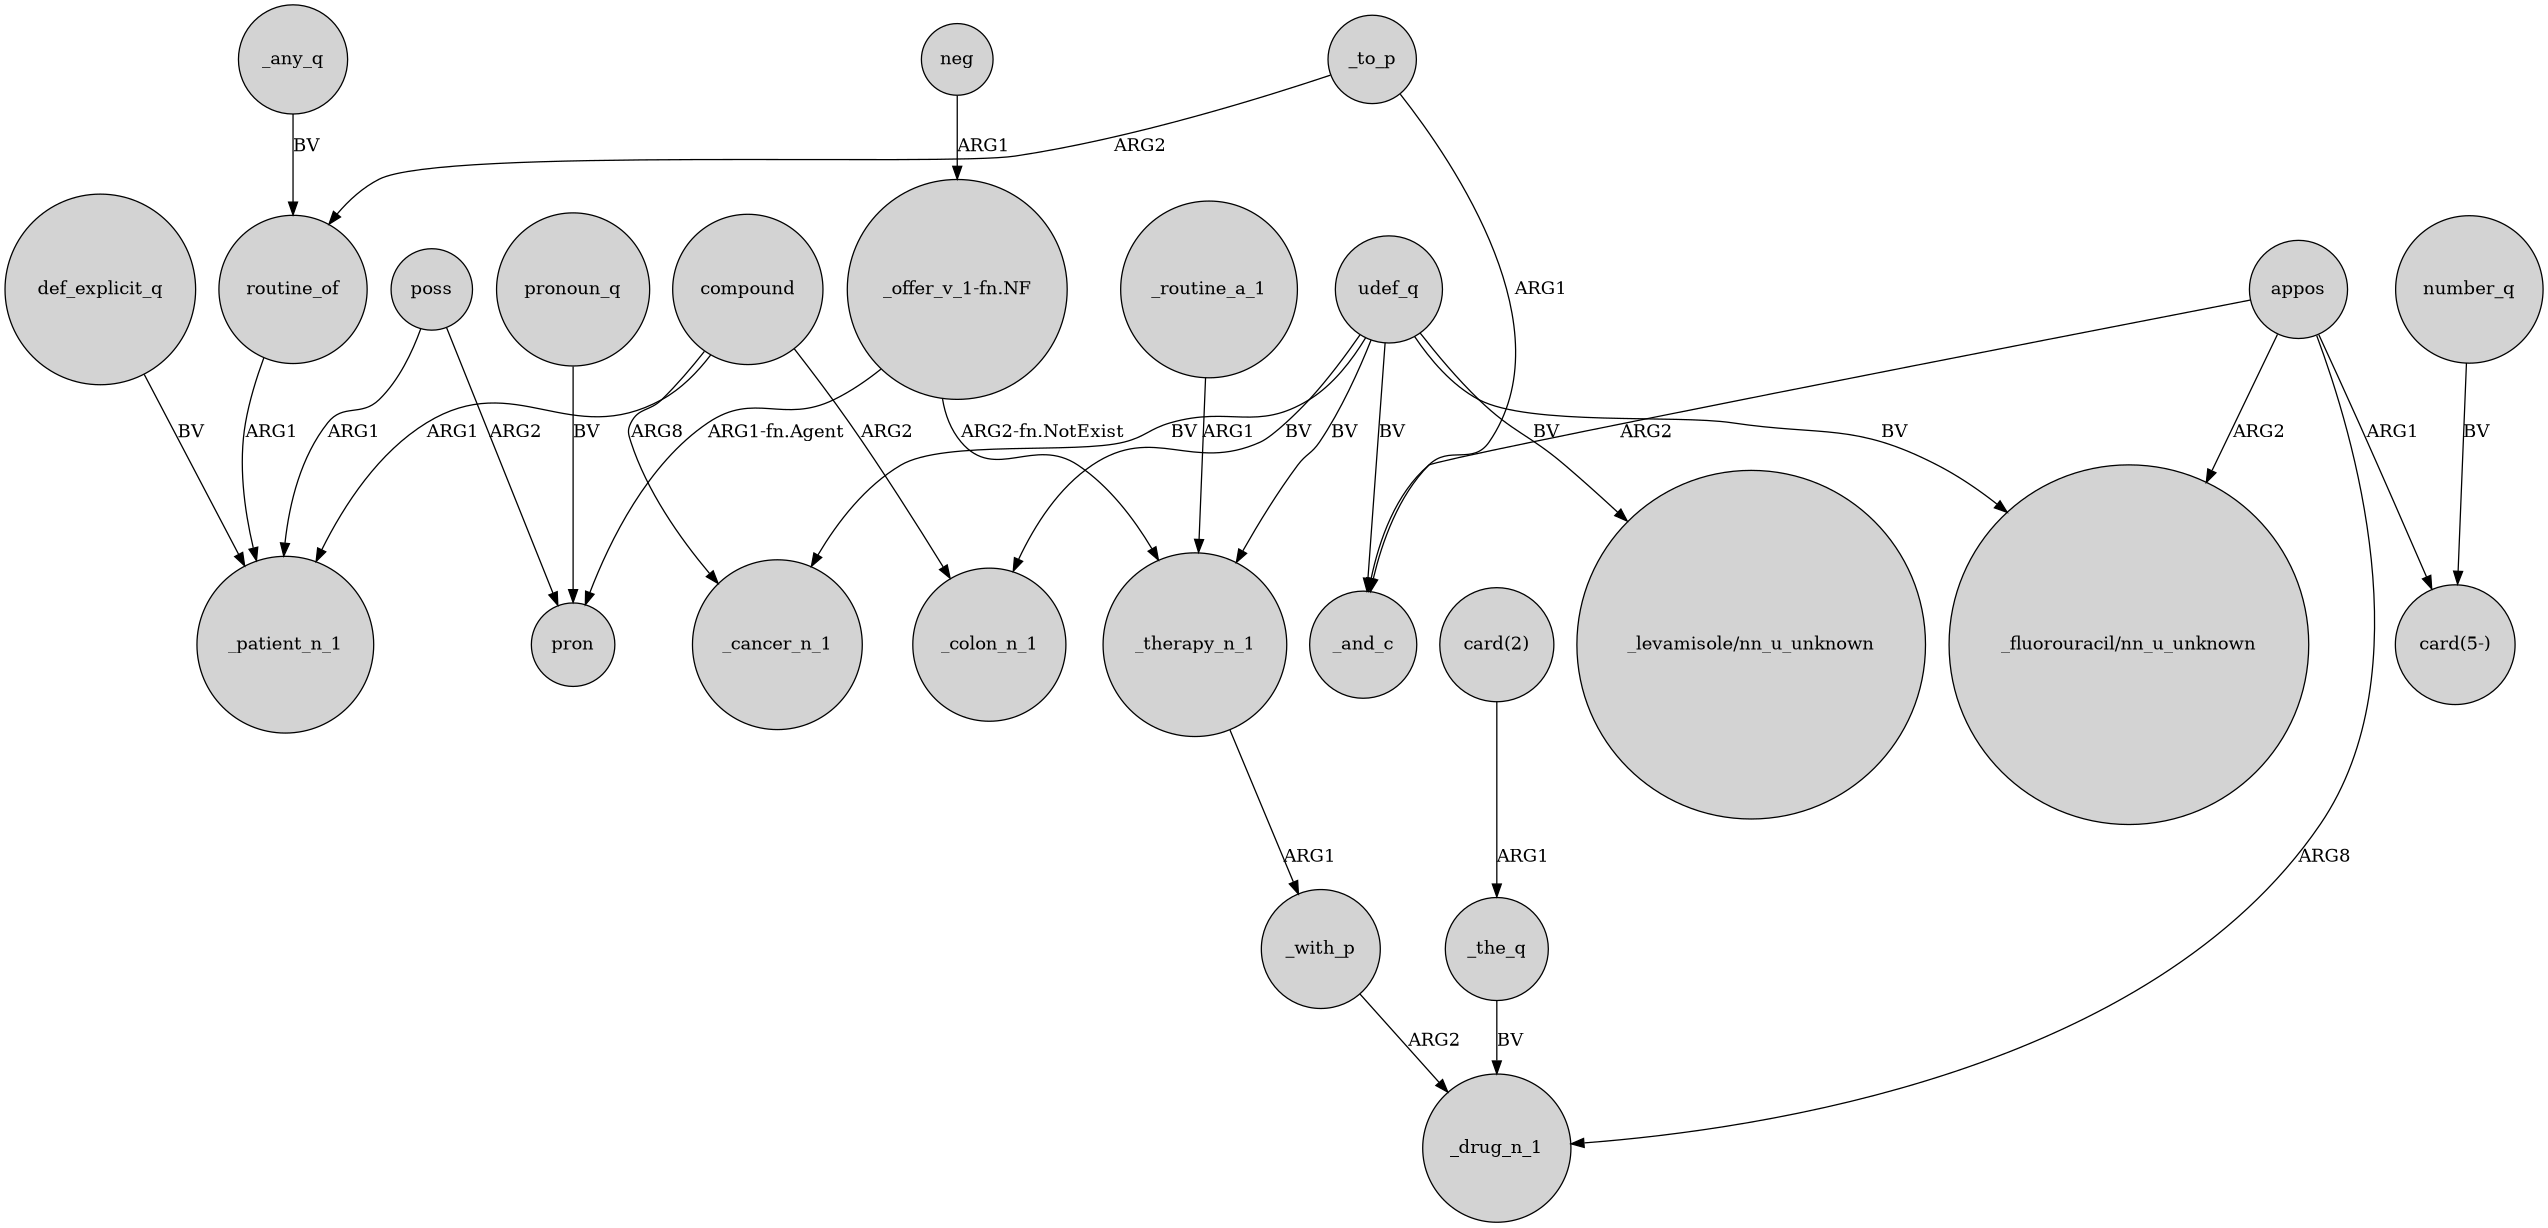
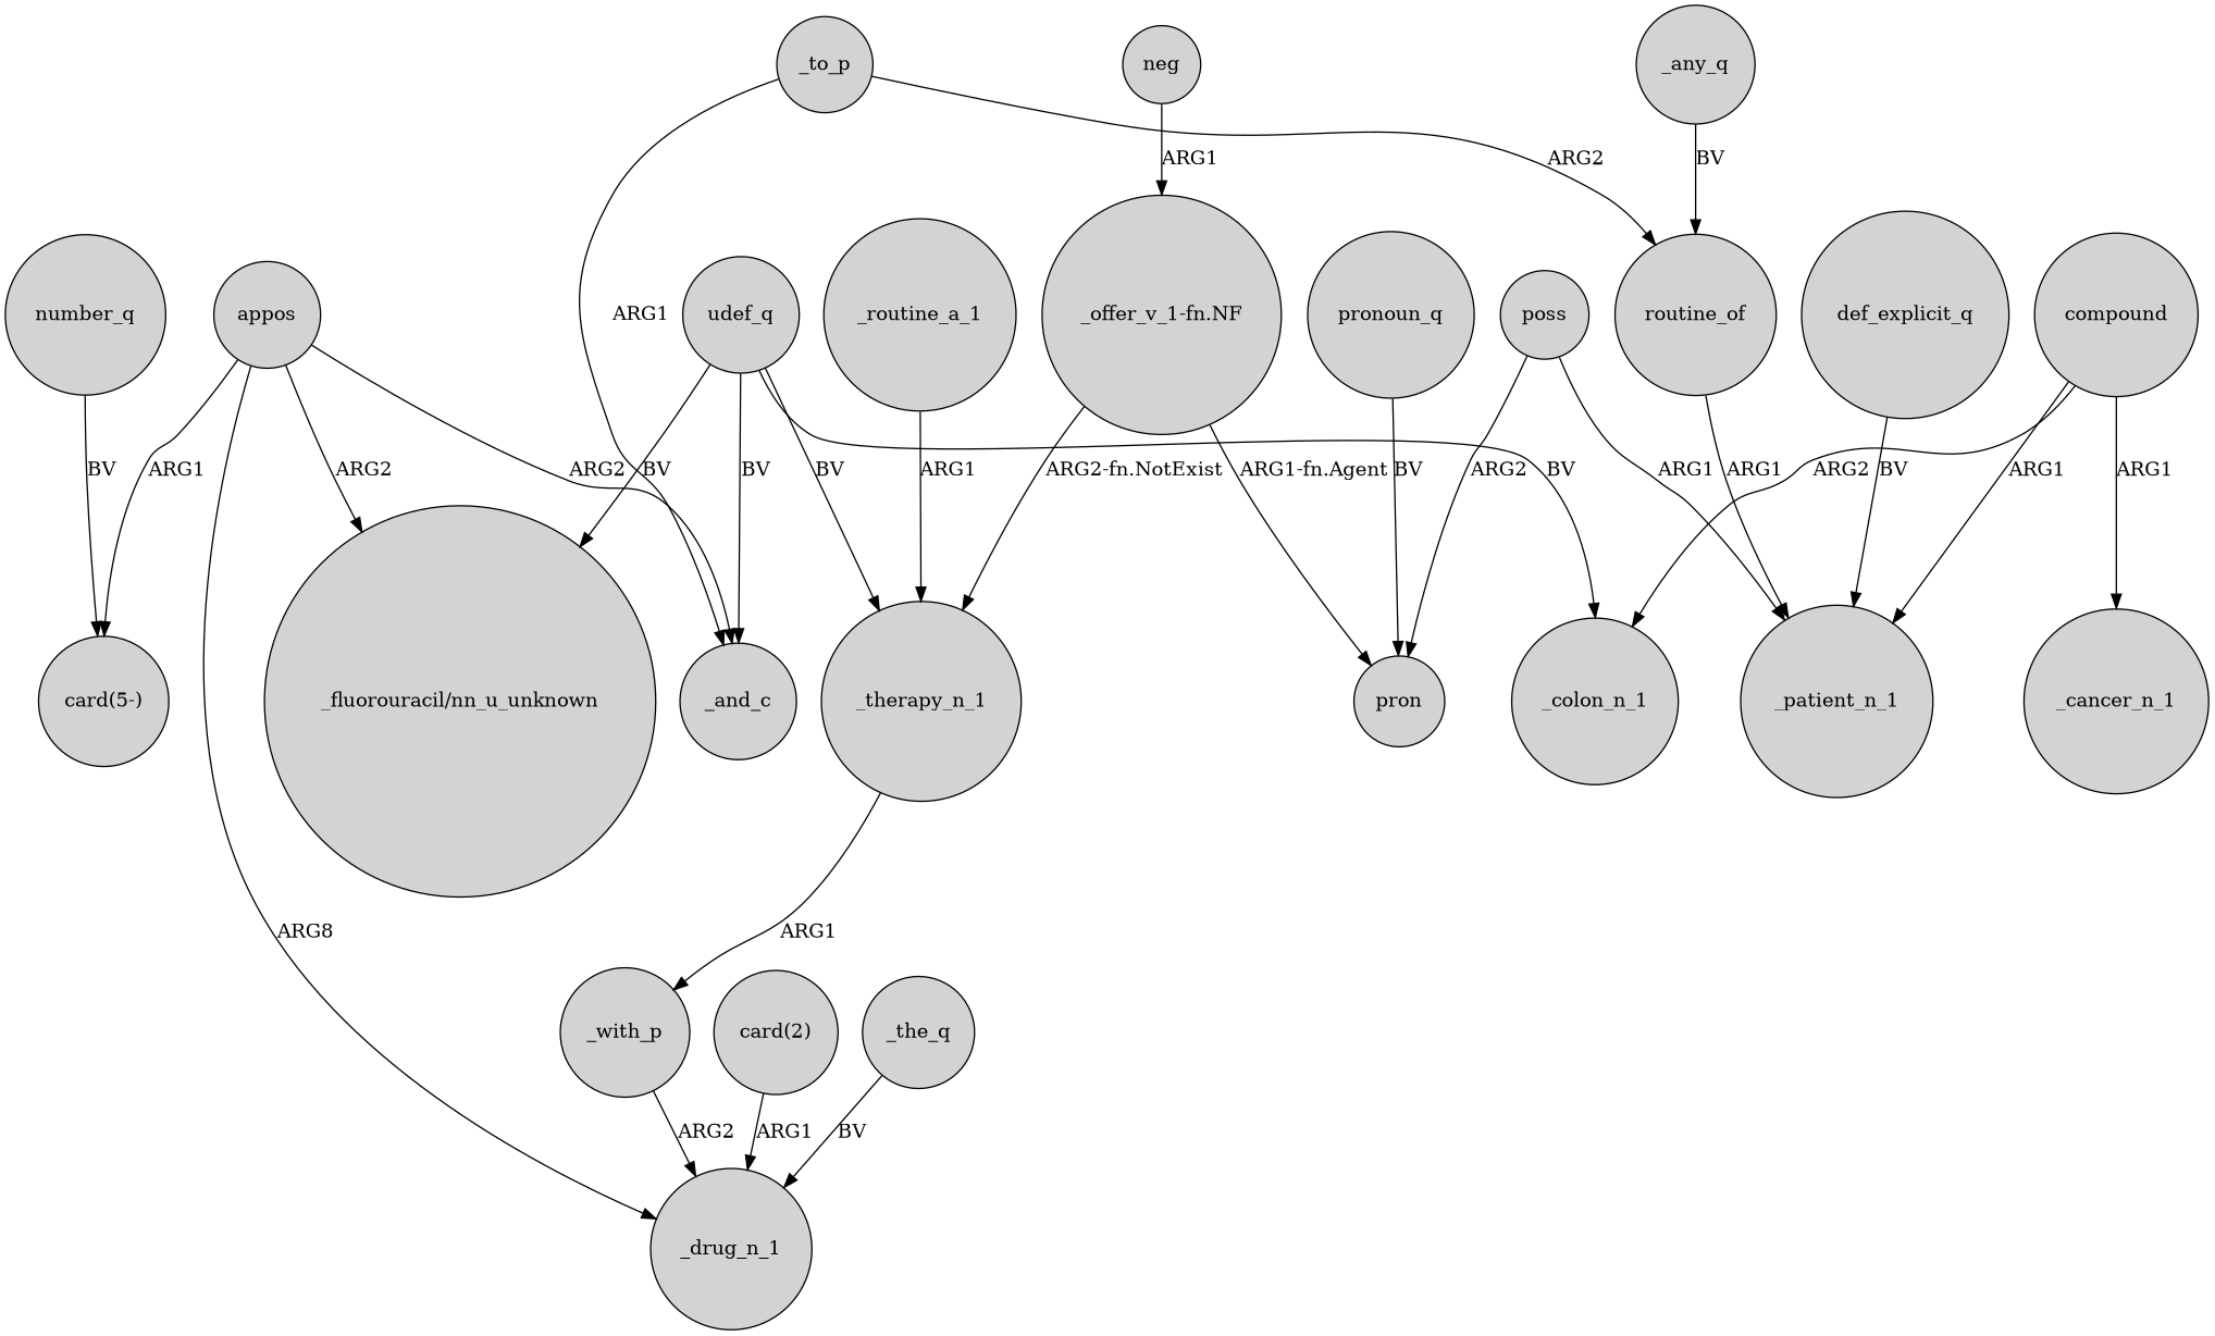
  digraph {
    node [shape=circle style=filled]
    udef_q
    _cancer_n_1
    _therapy_n_1
-   "_levamisole/nn_u_unknown"
    _and_c
    "_fluorouracil/nn_u_unknown"
    _colon_n_1
    _with_p
    appos
    _drug_n_1
    "card(5-)"
    poss
    pron
    _patient_n_1
    def_explicit_q
    "_offer_v_1-fn.NF"
    compound
    neg
    "card(2)"
    _the_q
    number_q
    pronoun_q
    _routine_a_1
    n24 [label=routine_of]
    _any_q
    _to_p
-   udef_q -> _cancer_n_1 [label=BV]
    udef_q -> _therapy_n_1 [label=BV]
-   udef_q -> "_levamisole/nn_u_unknown" [label=BV]
    udef_q -> _and_c [label=BV]
    udef_q -> "_fluorouracil/nn_u_unknown" [label=BV]
    udef_q -> _colon_n_1 [label=BV]
    _therapy_n_1 -> _with_p [label=ARG1]
    _with_p -> _drug_n_1 [label=ARG2]
    appos -> _and_c [label=ARG2]
    appos -> "_fluorouracil/nn_u_unknown" [label=ARG2]
    appos -> _drug_n_1 [label=ARG8]
    appos -> "card(5-)" [label=ARG1]
    poss -> pron [label=ARG2]
    poss -> _patient_n_1 [label=ARG1]
    def_explicit_q -> _patient_n_1 [label=BV]
    "_offer_v_1-fn.NF" -> _therapy_n_1 [label="ARG2-fn.NotExist"]
    "_offer_v_1-fn.NF" -> pron [label="ARG1-fn.Agent"]
-   compound -> _cancer_n_1 [label=ARG8]
+   compound -> _cancer_n_1 [label=ARG1]
    compound -> _colon_n_1 [label=ARG2]
    compound -> _patient_n_1 [label=ARG1]
    neg -> "_offer_v_1-fn.NF" [label=ARG1]
-   "card(2)" -> _the_q [label=ARG1]
+   "card(2)" -> _drug_n_1 [label=ARG1]
    _the_q -> _drug_n_1 [label=BV]
    number_q -> "card(5-)" [label=BV]
    pronoun_q -> pron [label=BV]
    _routine_a_1 -> _therapy_n_1 [label=ARG1]
    n24 -> _patient_n_1 [label=ARG1]
    _any_q -> n24 [label=BV]
    _to_p -> _and_c [label=ARG1]
    _to_p -> n24 [label=ARG2]
  }
